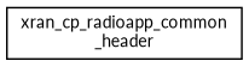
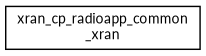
  digraph {
    rankdir=LR
    fontname=Lato
-   n1 [color=black fillcolor=white fontname=Lato fontsize=10 height=0.2 label="xran_cp_radioapp_common\l_header" shape=record style=filled width=0.4]
+   n1 [color=black fillcolor=white fontname=Lato fontsize=10 height=0.2 label="xran_cp_radioapp_common\l_xran" shape=record style=filled width=0.4]
  }
